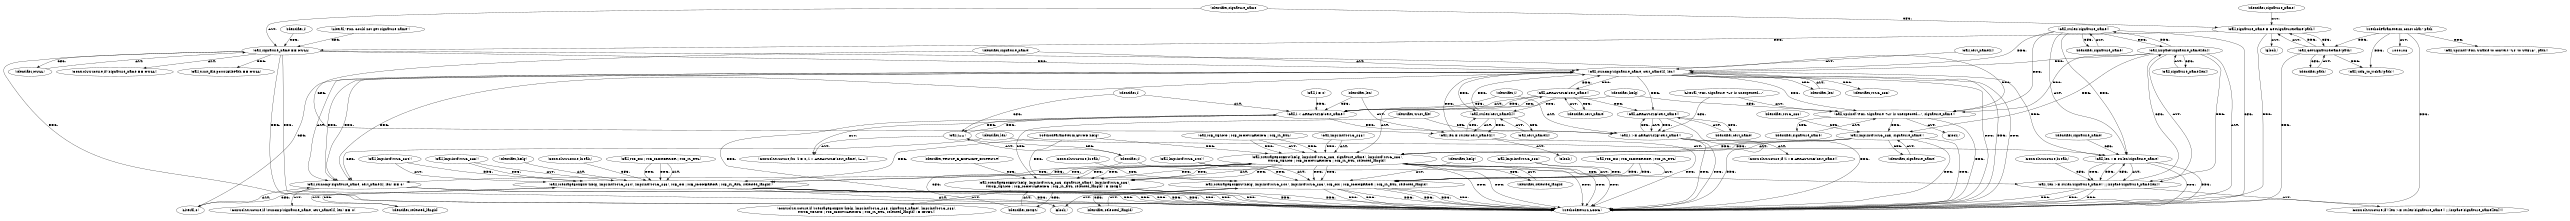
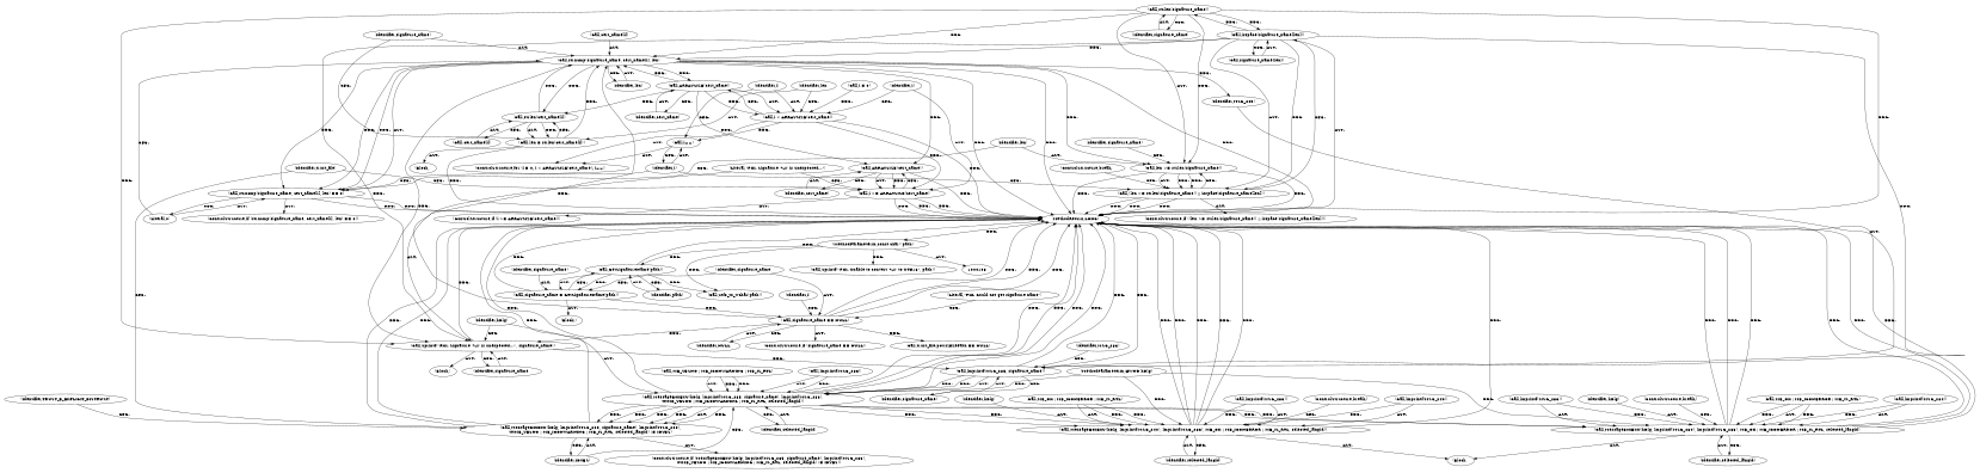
  digraph {
    n1 [label="(Call,strlen(signature_name))"]
    n2 [label="(Call,isspace(signature_name[len]))"]
    n3 [label="(Call,strncmp(signature_name, cert_name[i], len))"]
    n4 [label="(Call,len >= strlen(signature_name))"]
    n5 [label="(Call,uprintf(\"PKI: Signature '%s' is unexpected...\", signature_name))"]
    n6 [label="(Identifier,signature_name)"]
    n7 [label="(MethodReturn,LONG)"]
    n8 [label="(Call,(len >= strlen(signature_name)) || isspace(signature_name[len]))"]
    n9 [label="(Call,lmprintf(MSG_285, signature_name))"]
    n10 [label="(Call,signature_name[len])"]
    n11 [label="(Call,strlen(cert_name[i]))"]
    n12 [label="(Call,ARRAYSIZE(cert_name))"]
    n13 [label="(Call,ARRAYSIZE(cert_name))"]
    n14 [label="(Call,strncmp(signature_name, cert_name[i], len) == 0)"]
    n15 [label="(Identifier,len)"]
    n16 [label="(Identifier,MSG_285)"]
    n17 [label="(Identifier,signature_name)"]
    n18 [label="(Block,)"]
    n19 [label="(ControlStructure,if ((len >= strlen(signature_name)) || isspace(signature_name[len])))"]
    n20 [label="(Call,MessageBoxExU(hDlg, lmprintf(MSG_285, signature_name), lmprintf(MSG_283),\n\t\t\tMB_YESNO | MB_ICONWARNING | MB_IS_RTL, selected_langid))"]
    n21 [label="(Identifier,signature_name)"]
    n22 [label="(Call,len = strlen(cert_name[i]))"]
    n23 [label="(Call,cert_name[i])"]
    n24 [label="(Call,i < ARRAYSIZE(cert_name))"]
    n25 [label="(Identifier,cert_name)"]
    n26 [label="(Call,i >= ARRAYSIZE(cert_name))"]
    n27 [label="(Identifier,cert_name)"]
    n28 [label="(ControlStructure,if (strncmp(signature_name, cert_name[i], len) == 0))"]
    n29 [label="(Literal,0)"]
    n30 [label="(Call,signature_name == NULL)"]
    n31 [label="(Call,trust_file.pcwszFilePath == NULL)"]
    n32 [label="(Identifier,NULL)"]
    n33 [label="(ControlStructure,if (signature_name == NULL))"]
    n34 [label="(Call,signature_name = GetSignatureName(path))"]
    n35 [label="(Call,GetSignatureName(path))"]
    n36 [label="(Block,)"]
    n37 [label="(Identifier,path)"]
    n38 [label="(Call,utf8_to_wchar(path))"]
    n39 [label="(MethodParameterIn,const char* path)"]
    n40 [label="(Call,uprintf(\"PKI: Unable to convert '%s' to UTF16\", path))"]
    1000108
    n42 [label="(Block,)"]
    n43 [label="(Call,i++)"]
    n44 [label="(ControlStructure,for (i = 0; i < ARRAYSIZE(cert_name); i++))"]
    n45 [label="(Identifier,i)"]
    n46 [label="(ControlStructure,if (i >= ARRAYSIZE(cert_name)))"]
    n47 [label="(Call,MessageBoxExU(hDlg, lmprintf(MSG_285, signature_name), lmprintf(MSG_283),\n\t\t\tMB_YESNO | MB_ICONWARNING | MB_IS_RTL, selected_langid) != IDYES)"]
    n48 [label="(Call,MessageBoxExU(hDlg, lmprintf(MSG_284), lmprintf(MSG_283), MB_OK | MB_ICONERROR | MB_IS_RTL, selected_langid))"]
    n49 [label="(Call,MessageBoxExU(hDlg, lmprintf(MSG_240), lmprintf(MSG_283), MB_OK | MB_ICONERROR | MB_IS_RTL, selected_langid))"]
    n50 [label="(Identifier,selected_langid)"]
    n51 [label="(Identifier,IDYES)"]
    n52 [label="(ControlStructure,if (MessageBoxExU(hDlg, lmprintf(MSG_285, signature_name), lmprintf(MSG_283),\n\t\t\tMB_YESNO | MB_ICONWARNING | MB_IS_RTL, selected_langid) != IDYES))"]
    n53 [label="(Block,)"]
    n54 [label="(Identifier,selected_langid)"]
    n55 [label="(Identifier,selected_langid)"]
    n56 [label="(Literal,\"PKI: Could not get signature name\")"]
    n57 [label="(Call,lmprintf(MSG_283))"]
    n58 [label="(Call,lmprintf(MSG_283))"]
    n59 [label="(Identifier,signature_name)"]
    n60 [label="(Identifier,hDlg)"]
    n61 [label="(ControlStructure,break;)"]
    n62 [label="(Identifier,signature_name)"]
    n63 [label="(Identifier,MSG_283)"]
    n64 [label="(Identifier,signature_name)"]
    n65 [label="(Call,lmprintf(MSG_240))"]
    n66 [label="(Identifier,i)"]
    n67 [label="(Call,i = 0)"]
    n68 [label="(Identifier,signature_name)"]
    n69 [label="(Identifier,trust_file)"]
    n70 [label="(ControlStructure,break;)"]
    n71 [label="(ControlStructure,break;)"]
    n72 [label="(Identifier,hDlg)"]
    n73 [label="(MethodParameterIn,HWND hDlg)"]
    n74 [label="(Identifier,hDlg)"]
    n75 [label="(Call,MB_OK | MB_ICONERROR | MB_IS_RTL)"]
    n76 [label="(Call,MB_YESNO | MB_ICONWARNING | MB_IS_RTL)"]
    n77 [label="(Literal,\"PKI: Signature '%s' is unexpected...\")"]
    n78 [label="(Identifier,len)"]
    n79 [label="(Identifier,len)"]
    n80 [label="(Identifier,i)"]
    n81 [label="(Call,lmprintf(MSG_283))"]
    n82 [label="(Identifier,TRUST_E_EXPLICIT_DISTRUST)"]
    n83 [label="(Call,MB_OK | MB_ICONERROR | MB_IS_RTL)"]
    n84 [label="(Call,lmprintf(MSG_284))"]
    n85 [label="(Identifier,i)"]
    n86 [label="(Call,cert_name[i])"]
    n1 -> n2 [label="DDG: "]
    n1 -> n3 [label="DDG: "]
    n1 -> n4 [label="AST: "]
    n1 -> n4 [label="DDG: "]
    n1 -> n5 [label="DDG: "]
    n1 -> n6 [label="CFG: "]
-   n1 -> n7 [label="CFG: "]
+   n1 -> n7 [label="DDG: "]
    n2 -> n1 [label="DDG: "]
    n2 -> n3 [label="DDG: "]
    n2 -> n5 [label="DDG: "]
    n2 -> n7 [label="AST: "]
    n2 -> n8 [label="AST: "]
    n2 -> n8 [label="DDG: "]
    n2 -> n9 [label="DDG: "]
    n2 -> n10 [label="CFG: "]
    n3 -> n4 [label="DDG: "]
    n3 -> n5 [label="DDG: "]
    n3 -> n7 [label="DDG: "]
    n3 -> n7 [label="DDG: "]
    n3 -> n7 [label="DDG: "]
    n3 -> n11 [label="DDG: "]
    n3 -> n12 [label="DDG: "]
    n3 -> n13 [label="DDG: "]
    n3 -> n14 [label="AST: "]
    n3 -> n14 [label="DDG: "]
    n3 -> n14 [label="DDG: "]
    n3 -> n14 [label="DDG: "]
    n3 -> n15 [label="CFG: "]
    n3 -> n16 [label="DDG: "]
    n4 -> n7 [label="DDG: "]
    n4 -> n7 [label="DDG: "]
    n4 -> n8 [label="AST: "]
    n4 -> n8 [label="DDG: "]
    n4 -> n8 [label="DDG: "]
    n5 -> n7 [label="DDG: "]
    n5 -> n9 [label="DDG: "]
    n5 -> n17 [label="CFG: "]
    n5 -> n18 [label="AST: "]
    n6 -> n1 [label="AST: "]
    n8 -> n2 [label="CFG: "]
    n8 -> n4 [label="CFG: "]
    n8 -> n7 [label="DDG: "]
    n8 -> n7 [label="DDG: "]
    n8 -> n7 [label="DDG: "]
    n8 -> n19 [label="AST: "]
    n9 -> n7 [label="DDG: "]
    n9 -> n7 [label="DDG: "]
    n9 -> n20 [label="AST: "]
    n9 -> n20 [label="DDG: "]
    n9 -> n20 [label="DDG: "]
    n9 -> n21 [label="CFG: "]
    n10 -> n2 [label="AST: "]
    n11 -> n3 [label="DDG: "]
    n11 -> n22 [label="AST: "]
    n11 -> n22 [label="DDG: "]
    n11 -> n23 [label="CFG: "]
    n12 -> n3 [label="DDG: "]
    n12 -> n11 [label="DDG: "]
    n12 -> n13 [label="DDG: "]
    n12 -> n24 [label="AST: "]
    n12 -> n24 [label="DDG: "]
    n12 -> n25 [label="CFG: "]
    n13 -> n7 [label="DDG: "]
    n13 -> n26 [label="AST: "]
    n13 -> n26 [label="DDG: "]
    n13 -> n27 [label="CFG: "]
    n14 -> n7 [label="DDG: "]
    n14 -> n7 [label="DDG: "]
    n14 -> n28 [label="AST: "]
    n14 -> n29 [label="CFG: "]
    n15 -> n3 [label="AST: "]
+   n16 -> n9 [label="AST: "]
    n17 -> n5 [label="AST: "]
    n20 -> n7 [label="DDG: "]
    n20 -> n7 [label="DDG: "]
    n20 -> n7 [label="DDG: "]
    n20 -> n7 [label="DDG: "]
    n20 -> n7 [label="DDG: "]
    n20 -> n47 [label="AST: "]
    n20 -> n47 [label="DDG: "]
    n20 -> n47 [label="DDG: "]
    n20 -> n47 [label="DDG: "]
    n20 -> n47 [label="DDG: "]
    n20 -> n47 [label="DDG: "]
    n20 -> n48 [label="DDG: "]
    n20 -> n48 [label="DDG: "]
    n20 -> n49 [label="DDG: "]
    n20 -> n49 [label="DDG: "]
    n20 -> n50 [label="CFG: "]
    n21 -> n9 [label="AST: "]
    n22 -> n3 [label="DDG: "]
    n22 -> n7 [label="DDG: "]
    n22 -> n11 [label="CFG: "]
    n22 -> n42 [label="AST: "]
    n23 -> n11 [label="AST: "]
    n24 -> n7 [label="DDG: "]
    n24 -> n12 [label="CFG: "]
    n24 -> n26 [label="DDG: "]
    n24 -> n43 [label="DDG: "]
    n24 -> n44 [label="AST: "]
    n25 -> n12 [label="AST: "]
    n26 -> n7 [label="DDG: "]
    n26 -> n7 [label="DDG: "]
    n26 -> n7 [label="DDG: "]
    n26 -> n13 [label="CFG: "]
    n26 -> n46 [label="AST: "]
    n27 -> n13 [label="AST: "]
    n29 -> n3 [label="CFG: "]
    n29 -> n14 [label="AST: "]
    n30 -> n3 [label="DDG: "]
    n30 -> n5 [label="DDG: "]
    n30 -> n7 [label="DDG: "]
    n30 -> n7 [label="DDG: "]
    n30 -> n7 [label="DDG: "]
    n30 -> n31 [label="DDG: "]
    n30 -> n32 [label="CFG: "]
    n30 -> n33 [label="AST: "]
    n32 -> n30 [label="AST: "]
    n34 -> n7 [label="DDG: "]
    n34 -> n30 [label="DDG: "]
    n34 -> n35 [label="CFG: "]
    n34 -> n36 [label="AST: "]
    n35 -> n7 [label="DDG: "]
    n35 -> n34 [label="AST: "]
    n35 -> n34 [label="DDG: "]
    n35 -> n37 [label="CFG: "]
    n35 -> n38 [label="DDG: "]
    n37 -> n35 [label="AST: "]
-   n39 -> n7 [label="DDG: "]
+   n7 -> n39 [label="DDG: "]
    n39 -> n35 [label="DDG: "]
    n39 -> n38 [label="DDG: "]
    n39 -> n40 [label="DDG: "]
    n39 -> 1000108 [label="AST: "]
-   n43 -> n24 [label="DDG: "]
    n43 -> n44 [label="AST: "]
    n43 -> n45 [label="CFG: "]
    n45 -> n8 [label="CFG: "]
    n45 -> n14 [label="CFG: "]
    n45 -> n43 [label="AST: "]
    n47 -> n7 [label="DDG: "]
    n47 -> n7 [label="DDG: "]
    n47 -> n7 [label="DDG: "]
    n47 -> n51 [label="CFG: "]
    n47 -> n52 [label="AST: "]
    n48 -> n7 [label="DDG: "]
    n48 -> n7 [label="DDG: "]
    n48 -> n7 [label="DDG: "]
    n48 -> n7 [label="DDG: "]
    n48 -> n7 [label="DDG: "]
    n48 -> n7 [label="DDG: "]
    n48 -> n53 [label="AST: "]
    n48 -> n54 [label="CFG: "]
    n49 -> n7 [label="DDG: "]
    n49 -> n7 [label="DDG: "]
    n49 -> n7 [label="DDG: "]
    n49 -> n7 [label="DDG: "]
    n49 -> n7 [label="DDG: "]
    n49 -> n7 [label="DDG: "]
    n49 -> n53 [label="AST: "]
    n49 -> n55 [label="CFG: "]
    n50 -> n20 [label="AST: "]
    n51 -> n20 [label="CFG: "]
    n51 -> n47 [label="AST: "]
    n54 -> n48 [label="AST: "]
    n55 -> n49 [label="AST: "]
    n56 -> n30 [label="CFG: "]
    n57 -> n49 [label="AST: "]
    n57 -> n49 [label="DDG: "]
    n58 -> n48 [label="AST: "]
    n58 -> n48 [label="DDG: "]
    n59 -> n4 [label="CFG: "]
    n60 -> n48 [label="AST: "]
    n61 -> n49 [label="CFG: "]
    n62 -> n3 [label="AST: "]
    n62 -> n22 [label="CFG: "]
    n63 -> n9 [label="CFG: "]
    n64 -> n30 [label="AST: "]
    n64 -> n34 [label="CFG: "]
    n65 -> n49 [label="AST: "]
    n65 -> n49 [label="DDG: "]
    n66 -> n24 [label="CFG: "]
    n66 -> n26 [label="AST: "]
    n67 -> n24 [label="DDG: "]
    n68 -> n34 [label="AST: "]
    n69 -> n26 [label="CFG: "]
    n69 -> n47 [label="CFG: "]
    n70 -> n8 [label="CFG: "]
    n71 -> n48 [label="CFG: "]
    n72 -> n49 [label="AST: "]
    n73 -> n20 [label="DDG: "]
    n73 -> n48 [label="DDG: "]
    n73 -> n49 [label="DDG: "]
    n74 -> n5 [label="CFG: "]
    n74 -> n20 [label="AST: "]
    n75 -> n49 [label="AST: "]
    n75 -> n49 [label="DDG: "]
    n75 -> n49 [label="DDG: "]
    n76 -> n20 [label="AST: "]
    n76 -> n20 [label="DDG: "]
    n76 -> n20 [label="DDG: "]
    n77 -> n5 [label="AST: "]
    n77 -> n26 [label="CFG: "]
    n78 -> n4 [label="AST: "]
    n78 -> n14 [label="CFG: "]
    n79 -> n22 [label="AST: "]
    n79 -> n24 [label="CFG: "]
    n80 -> n24 [label="AST: "]
    n80 -> n43 [label="CFG: "]
    n81 -> n20 [label="AST: "]
    n81 -> n20 [label="DDG: "]
    n82 -> n47 [label="CFG: "]
    n83 -> n48 [label="AST: "]
    n83 -> n48 [label="DDG: "]
    n83 -> n48 [label="DDG: "]
    n84 -> n48 [label="AST: "]
    n84 -> n48 [label="DDG: "]
    n85 -> n30 [label="CFG: "]
    n86 -> n3 [label="AST: "]
  }
